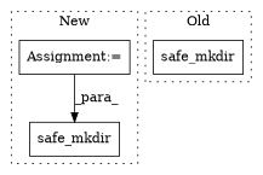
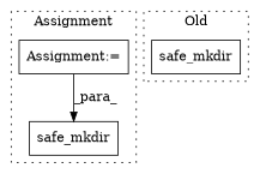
  digraph {
    node [a=32 l="11,1" shape=box]
    n1 [label=safe_mkdir s="1854,1877"]
    n2 [a=7 l=1 label="Assignment:=" s=1819]
    n3 [label=safe_mkdir s="1805,1844"]
    subgraph cluster_1 {
-     label=New
+     label=Assignment
      style=dotted
      n1
      n2
    }
    subgraph cluster_2 {
      label=Old
      style=dotted
      n3
    }
    n2 -> n1 [label=_para_]
  }
